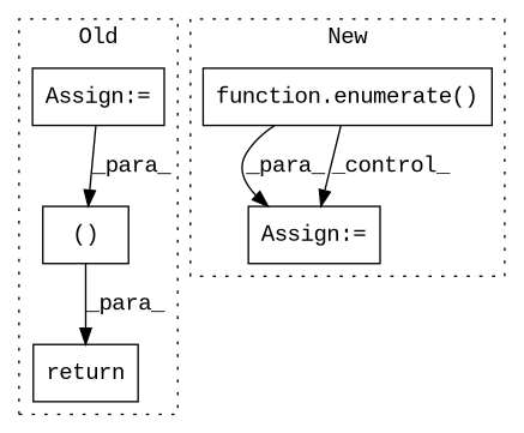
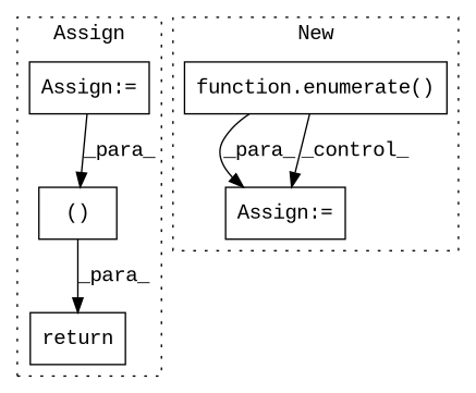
  digraph {
    fontname="Liberation Mono"
    node [a=68 shape=box fontname="Liberation Mono"]
    edge [fontname="Liberation Mono"]
    n1 [a=54 l=6 label="()" s=10836]
    n2 [a=93 l=7 label=return s=10824]
    n3 [l=3 label="Assign:=" s=10782]
    n4 [a=75 l="10,1" label="function.enumerate()" s="11804,11816"]
    n5 [l=2 label="Assign:=" s=11990]
    subgraph cluster_1 {
-     label=Old
+     label=Assign
      style=dotted
      n1
      n2
      n3
    }
    subgraph cluster_2 {
      label=New
      style=dotted
      n4
      n5
    }
    n1 -> n2 [label=_para_]
    n3 -> n1 [label=_para_]
    n4 -> n5 [label=_para_]
    n4 -> n5 [label=_control_]
  }
